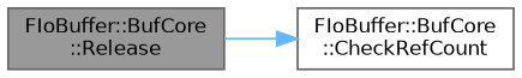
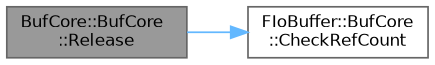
  digraph {
    rankdir=LR
    node [fontname=Helvetica fontsize=10 shape=box style=filled]
-   n1 [color=gray40 fillcolor=grey60 fontcolor=black height=0.2 label="FIoBuffer::BufCore\l::Release" width=0.4]
+   n1 [color=gray40 fillcolor=grey60 fontcolor=black height=0.2 label="BufCore::BufCore\l::Release" width=0.4]
    n2 [color=grey40 fillcolor=white height=0.2 label="FIoBuffer::BufCore\l::CheckRefCount" width=0.4]
    n1 -> n2 [color=steelblue1 fontname=Helvetica fontsize=10 labelfontname=Helvetica labelfontsize=10 style=solid]
  }
